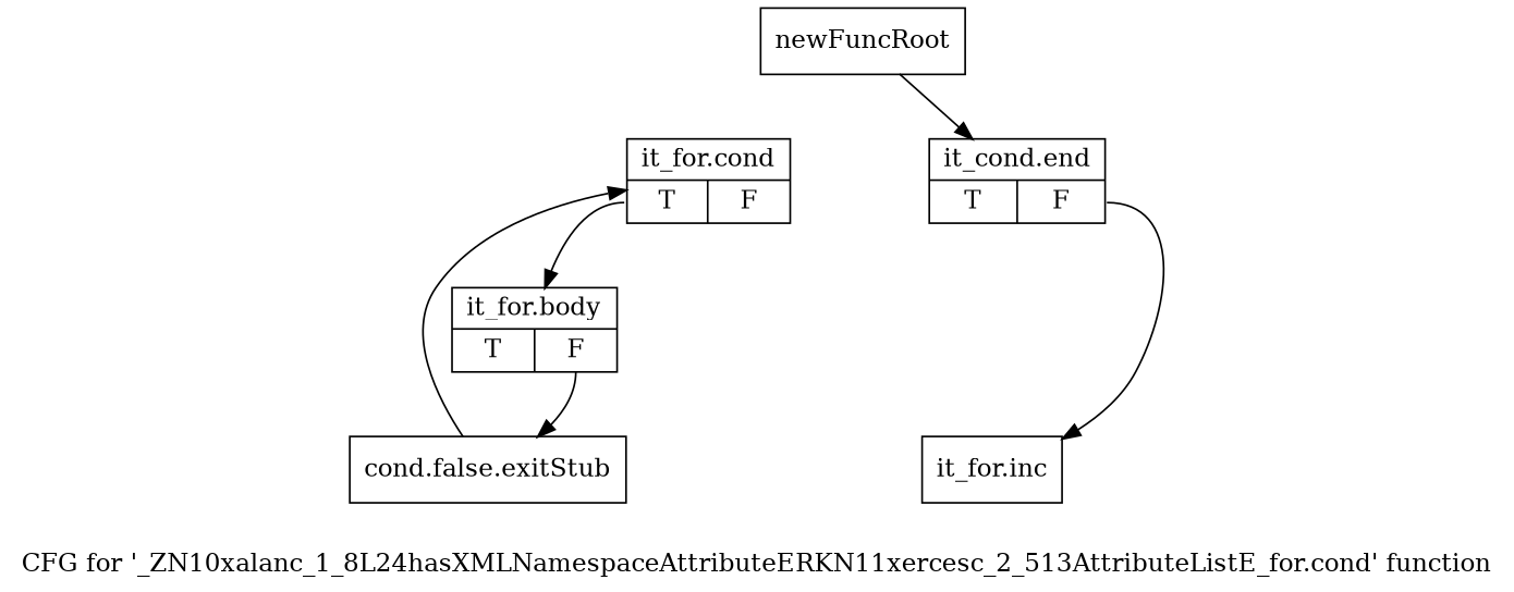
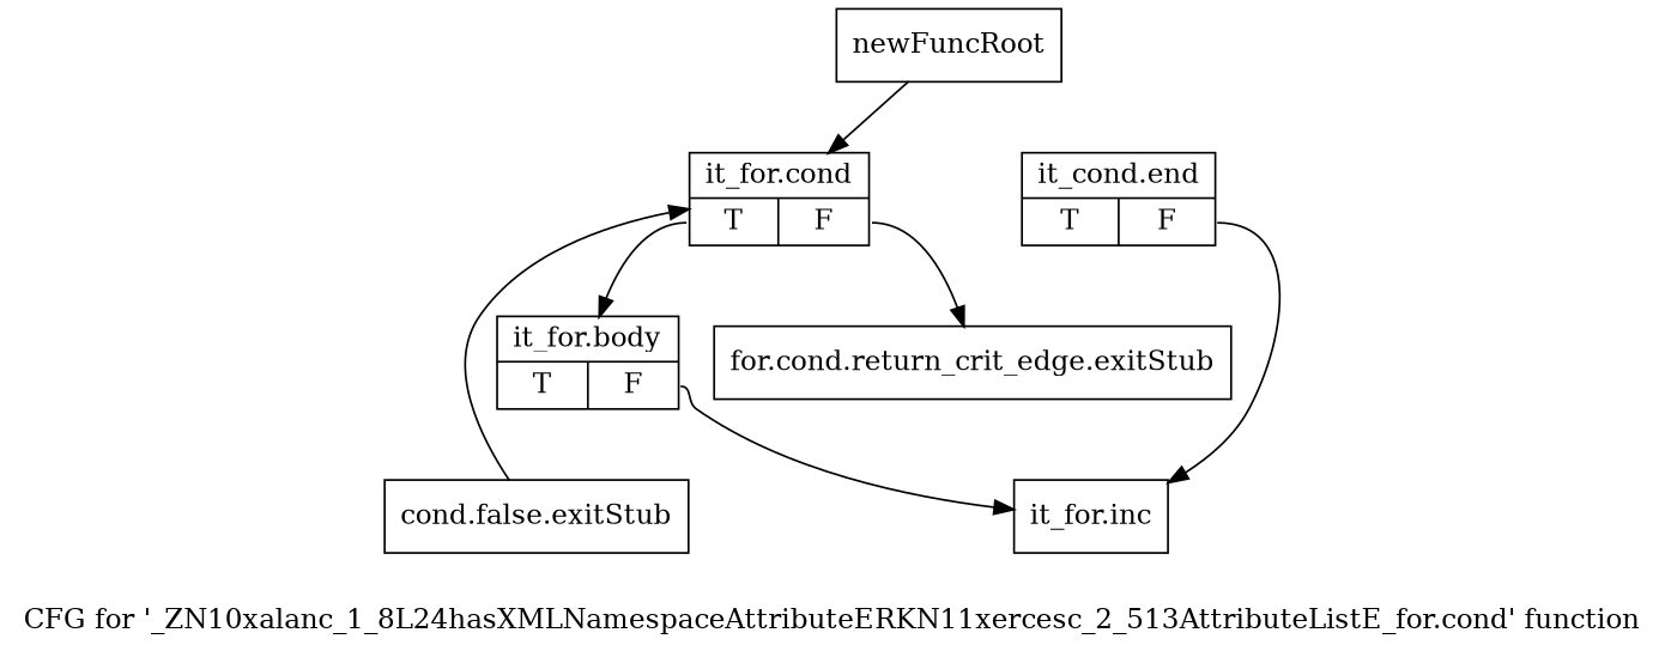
  digraph {
    label="CFG for '_ZN10xalanc_1_8L24hasXMLNamespaceAttributeERKN11xercesc_2_513AttributeListE_for.cond' function"
    node [shape=record]
    edge [tailport=s1]
    n1 [label="{newFuncRoot}"]
    n2 [label="{it_for.cond|{<s0>T|<s1>F}}"]
+   n3 [label="{for.cond.return_crit_edge.exitStub}"]
    n4 [label="{it_for.body|{<s0>T|<s1>F}}"]
    n5 [label="{cond.false.exitStub}"]
    n6 [label="{it_cond.end|{<s0>T|<s1>F}}"]
    n7 [label="{it_for.inc}"]
-   n1 -> n6
+   n1 -> n2
+   n2 -> n3
    n2 -> n4 [tailport=s0]
-   n4 -> n5
+   n4 -> n7
    n5 -> n2
    n6 -> n7
  }
